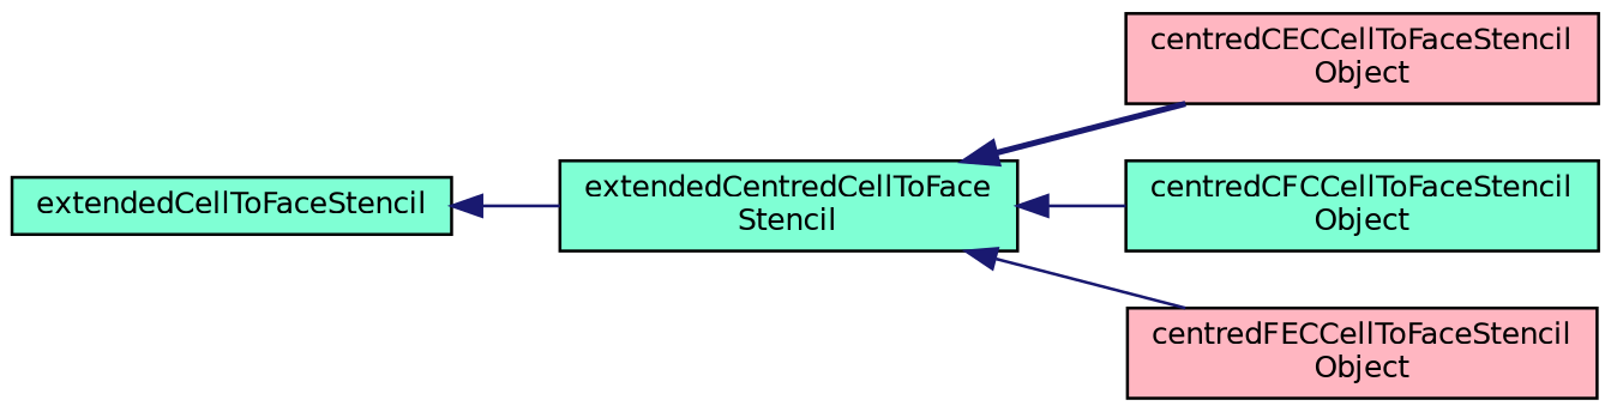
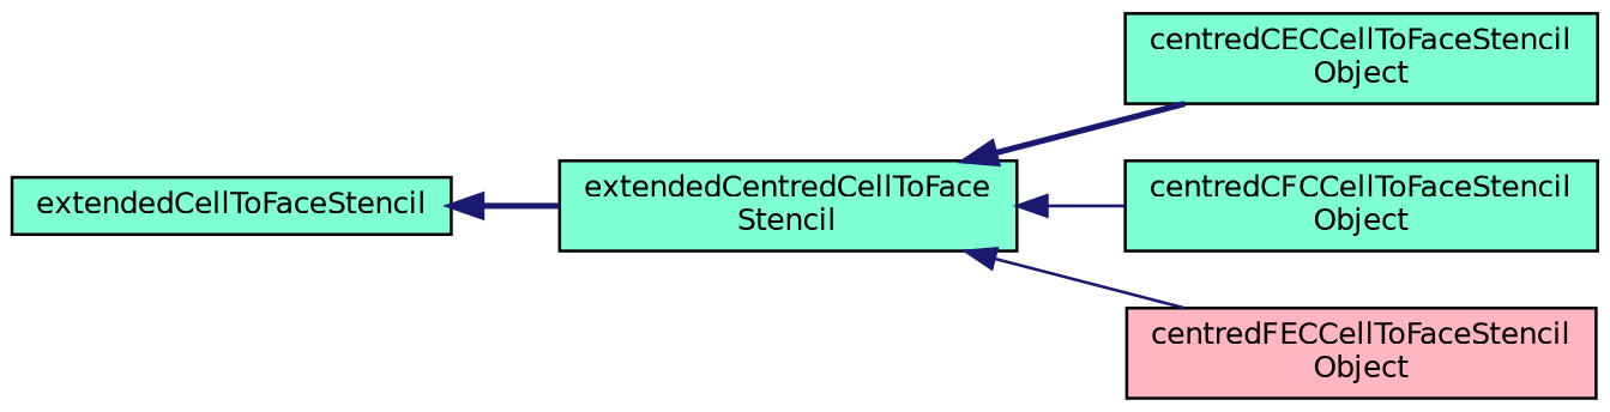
  digraph {
    rankdir=LR
    node [color=black fillcolor=aquamarine fontname=Helvetica fontsize=10 shape=record style=filled]
    edge [color=midnightblue dir=back fontname=Helvetica fontsize=10 labelfontname=Helvetica labelfontsize=10 style=bold]
    n1 [fontcolor=black height=0.2 label="extendedCentredCellToFace\lStencil" width=0.4]
-   n2 [fillcolor=lightpink height=0.2 label="centredCECCellToFaceStencil\lObject" width=0.4]
+   n2 [height=0.2 label="centredCECCellToFaceStencil\lObject" width=0.4]
    n3 [height=0.2 label="centredCFCCellToFaceStencil\lObject" width=0.4]
    n4 [fillcolor=lightpink height=0.2 label="centredFECCellToFaceStencil\lObject" width=0.4]
    n5 [height=0.2 label=extendedCellToFaceStencil width=0.4]
    n1 -> n2
    n1 -> n3 [style=solid]
    n1 -> n4 [style=solid]
-   n5 -> n1 [style=solid]
+   n5 -> n1
  }
